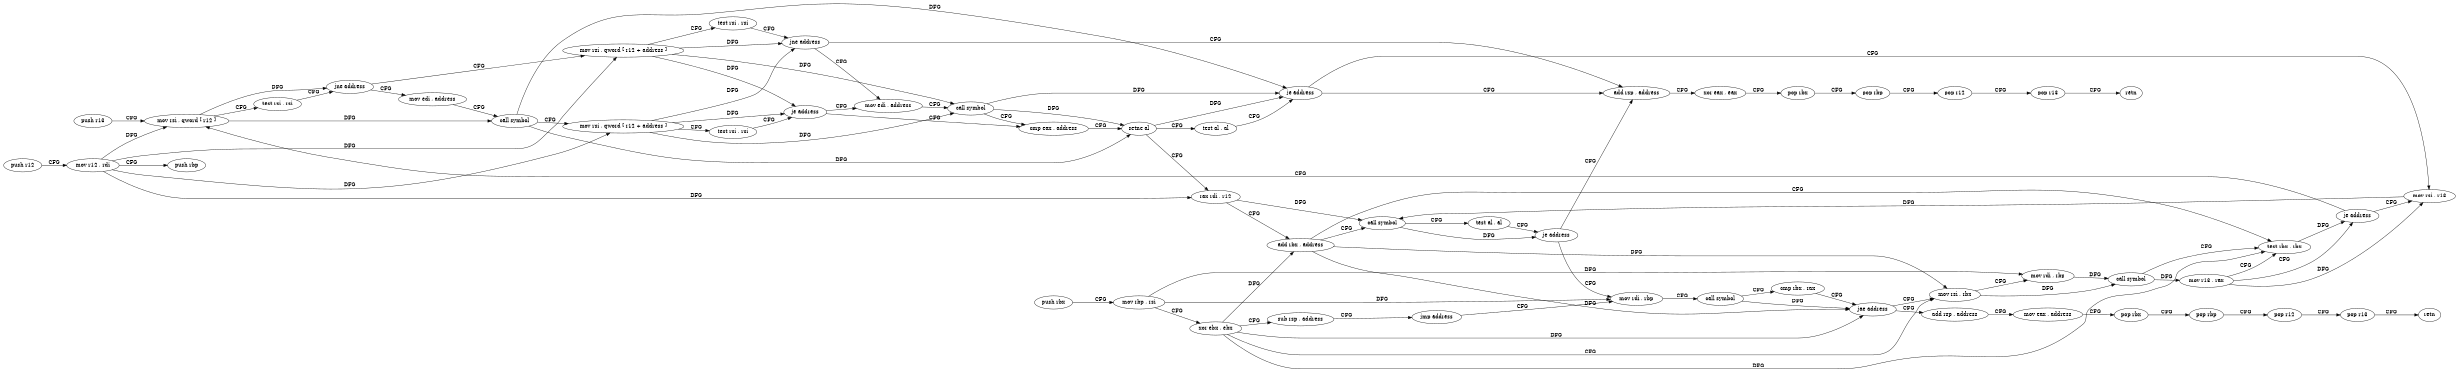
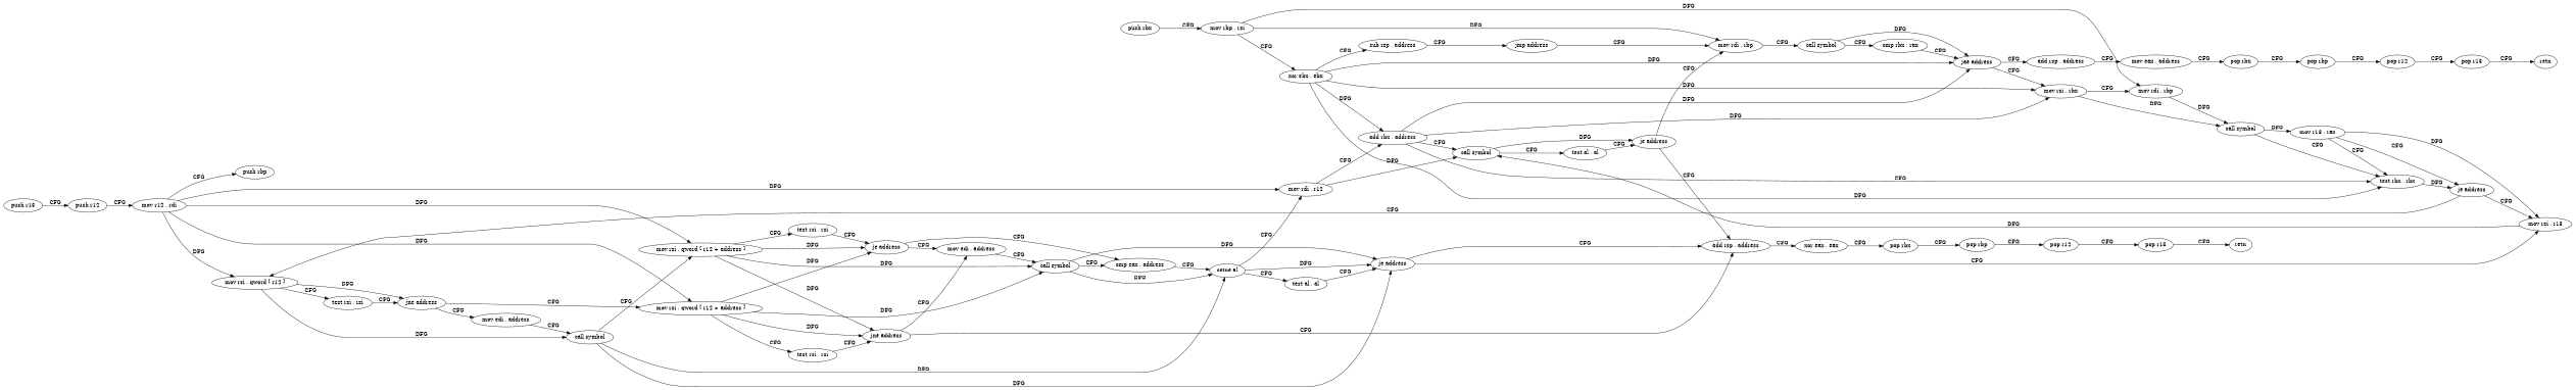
  digraph {
    rankdir=LR
    n1 [label="push r13"]
    n2 [label="push r12"]
    n3 [label="mov r12 , rdi"]
    n4 [label="push rbp"]
    n5 [label="mov rsi , qword [ r12 ]"]
-   n6 [label="rax rdi , r12"]
+   n6 [label="mov rdi , r12"]
    n7 [label="mov rsi , qword [ r12 + address ]"]
    n8 [label="mov rsi , qword [ r12 + address ]"]
    n9 [label="test rsi , rsi"]
    n10 [label="jne address"]
    n11 [label="call symbol"]
    n12 [label="add rbx , address"]
    n13 [label="call symbol"]
    n14 [label="je address"]
    n15 [label="test rsi , rsi"]
    n16 [label="jne address"]
    n17 [label="call symbol"]
    n18 [label="test rsi , rsi"]
    n19 [label="push rbx"]
    n20 [label="mov rbp , rsi"]
    n21 [label="xor ebx , ebx"]
    n22 [label="mov rdi , rbp"]
    n23 [label="mov rdi , rbp"]
    n24 [label="sub rsp , address"]
    n25 [label="jae address"]
    n26 [label="mov rsi , rbx"]
    n27 [label="test rbx , rbx"]
    n28 [label="call symbol"]
    n29 [label="call symbol"]
    n30 [label="jmp address"]
    n31 [label="add rsp , address"]
    n32 [label="je address"]
    n33 [label="cmp rbx , rax"]
    n34 [label="mov eax , address"]
    n35 [label="pop rbx"]
    n36 [label="mov r13 , rax"]
    n37 [label="pop rbp"]
    n38 [label="pop r12"]
    n39 [label="pop r13"]
    n40 [label=retn]
    n41 [label="mov rsi , r13"]
    n42 [label="test al , al"]
    n43 [label="je address"]
    n44 [label="mov edi , address"]
    n45 [label="setne al"]
    n46 [label="je address"]
    n47 [label="add rsp , address"]
    n48 [label="xor eax , eax"]
    n49 [label="pop rbx"]
    n50 [label="cmp eax , address"]
    n51 [label="mov edi , address"]
    n52 [label="pop rbp"]
    n53 [label="pop r12"]
    n54 [label="pop r13"]
    n55 [label=retn]
    n56 [label="test al , al"]
-   n1 -> n5 [label=CFG]
+   n1 -> n2 [label=CFG]
    n2 -> n3 [label=CFG]
    n3 -> n4 [label=CFG]
    n3 -> n5 [label=DFG]
    n3 -> n6 [label=DFG]
    n3 -> n7 [label=DFG]
    n3 -> n8 [label=DFG]
    n5 -> n9 [label=CFG]
    n5 -> n10 [label=DFG]
    n5 -> n11 [label=DFG]
    n6 -> n12 [label=CFG]
    n6 -> n13 [label=DFG]
    n7 -> n14 [label=DFG]
    n7 -> n15 [label=CFG]
    n7 -> n16 [label=DFG]
    n7 -> n17 [label=DFG]
    n8 -> n14 [label=DFG]
    n8 -> n16 [label=DFG]
    n8 -> n17 [label=DFG]
    n8 -> n18 [label=CFG]
    n9 -> n10 [label=CFG]
    n10 -> n7 [label=CFG]
    n10 -> n44 [label=CFG]
    n11 -> n8 [label=CFG]
    n11 -> n45 [label=DFG]
    n11 -> n46 [label=DFG]
    n12 -> n13 [label=CFG]
    n12 -> n25 [label=DFG]
    n12 -> n26 [label=DFG]
    n12 -> n27 [label=CFG]
    n13 -> n42 [label=CFG]
    n13 -> n43 [label=DFG]
    n14 -> n50 [label=CFG]
    n14 -> n51 [label=CFG]
    n15 -> n16 [label=CFG]
    n16 -> n47 [label=CFG]
    n16 -> n51 [label=CFG]
    n17 -> n45 [label=DFG]
    n17 -> n46 [label=DFG]
    n17 -> n50 [label=CFG]
    n18 -> n14 [label=CFG]
    n19 -> n20 [label=CFG]
    n20 -> n21 [label=CFG]
    n20 -> n22 [label=DFG]
    n20 -> n23 [label=DFG]
    n21 -> n12 [label=DFG]
    n21 -> n24 [label=CFG]
    n21 -> n25 [label=DFG]
-   n21 -> n26 [label=CFG]
+   n21 -> n26 [label=DFG]
    n21 -> n27 [label=DFG]
    n22 -> n28 [label=CFG]
    n23 -> n29 [label=DFG]
    n24 -> n30 [label=CFG]
    n25 -> n26 [label=CFG]
    n25 -> n31 [label=CFG]
    n26 -> n23 [label=CFG]
    n26 -> n29 [label=DFG]
    n27 -> n32 [label=DFG]
    n28 -> n25 [label=DFG]
    n28 -> n33 [label=CFG]
    n29 -> n27 [label=CFG]
    n29 -> n36 [label=DFG]
    n30 -> n22 [label=CFG]
    n31 -> n34 [label=CFG]
    n32 -> n5 [label=CFG]
    n32 -> n41 [label=CFG]
    n33 -> n25 [label=CFG]
    n34 -> n35 [label=CFG]
    n35 -> n37 [label=CFG]
    n36 -> n27 [label=CFG]
    n36 -> n32 [label=CFG]
    n36 -> n41 [label=DFG]
    n37 -> n38 [label=CFG]
    n38 -> n39 [label=CFG]
    n39 -> n40 [label=CFG]
    n41 -> n13 [label=DFG]
    n42 -> n43 [label=CFG]
    n43 -> n22 [label=CFG]
    n43 -> n47 [label=CFG]
    n44 -> n11 [label=CFG]
    n45 -> n6 [label=CFG]
    n45 -> n46 [label=DFG]
    n45 -> n56 [label=CFG]
    n46 -> n41 [label=CFG]
    n46 -> n47 [label=CFG]
    n47 -> n48 [label=CFG]
    n48 -> n49 [label=CFG]
    n49 -> n52 [label=CFG]
    n50 -> n45 [label=CFG]
    n51 -> n17 [label=CFG]
    n52 -> n53 [label=CFG]
    n53 -> n54 [label=CFG]
    n54 -> n55 [label=CFG]
    n56 -> n46 [label=CFG]
  }
